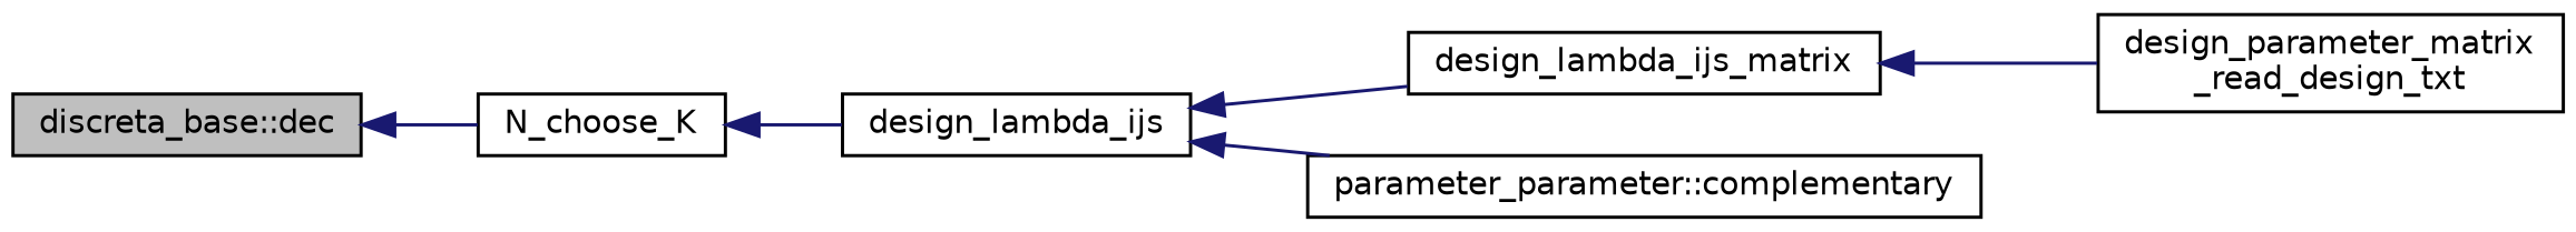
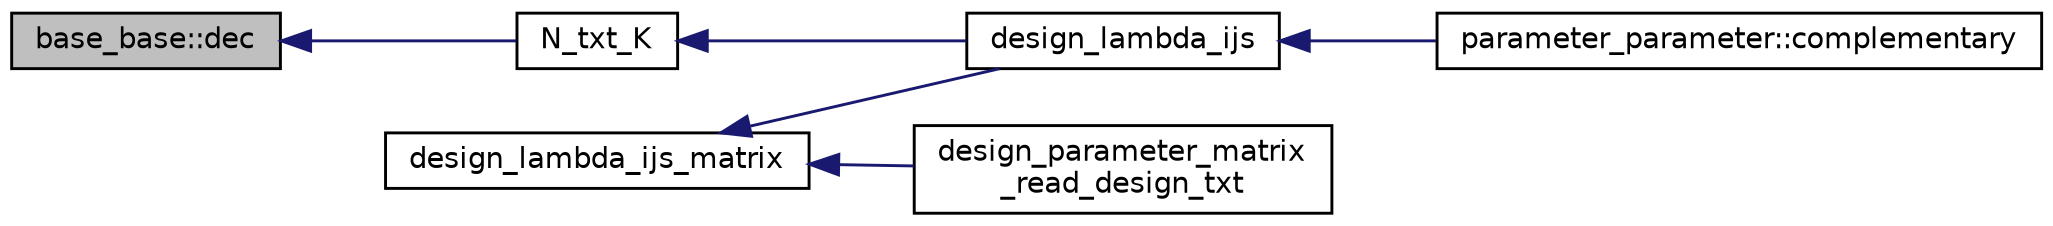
  digraph {
    rankdir=LR
    node [color=black fillcolor=white fontname=Helvetica fontsize=10 shape=record style=filled]
    edge [color=midnightblue dir=back fontname=Helvetica fontsize=10 labelfontname=Helvetica labelfontsize=10 style=solid]
-   n1 [fillcolor=grey75 fontcolor=black height=0.2 label="discreta_base::dec" width=0.4]
-   n2 [height=0.2 label=N_choose_K width=0.4]
+   n1 [fillcolor=grey75 fontcolor=black height=0.2 label="base_base::dec" width=0.4]
+   n2 [height=0.2 label=N_txt_K width=0.4]
    n3 [height=0.2 label=design_lambda_ijs width=0.4]
    n4 [height=0.2 label=design_lambda_ijs_matrix width=0.4]
    n5 [height=0.2 label="parameter_parameter::complementary" width=0.4]
    n6 [height=0.2 label="design_parameter_matrix\l_read_design_txt" width=0.4]
    n1 -> n2
    n2 -> n3
-   n3 -> n4
+   n4 -> n3
    n3 -> n5
    n4 -> n6
  }
